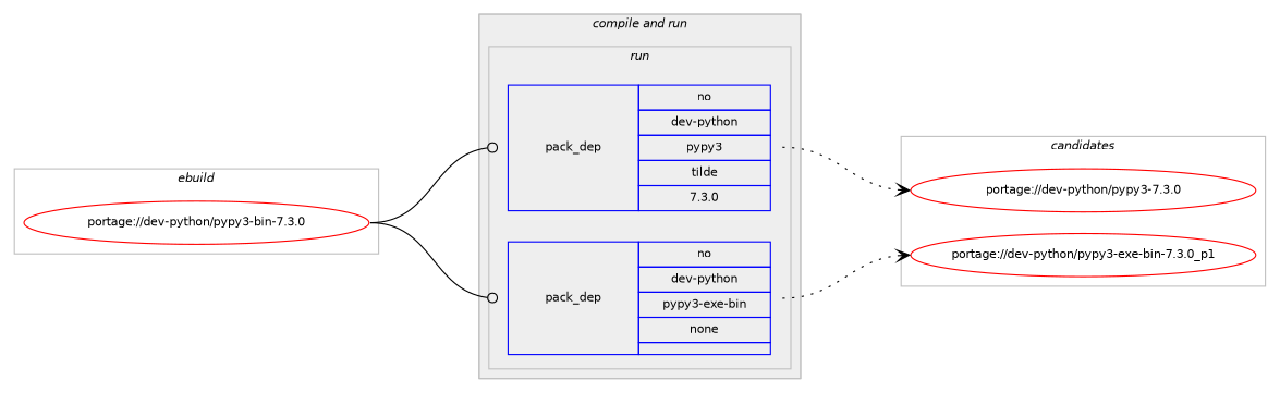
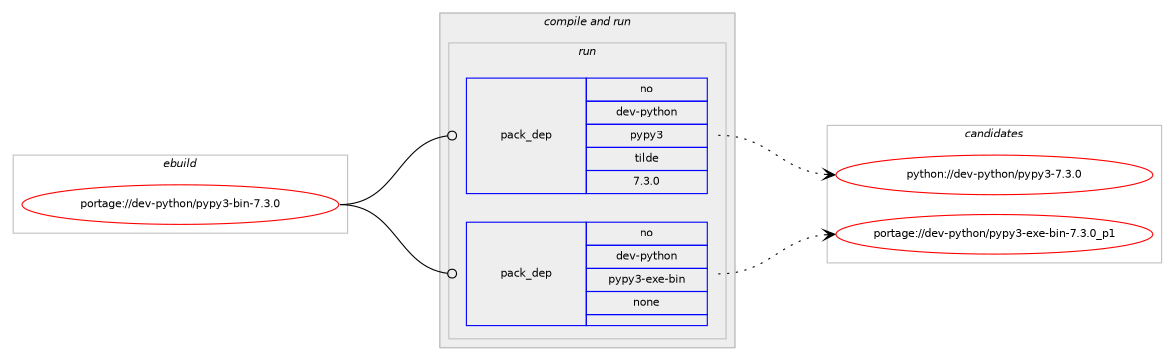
  digraph {
    compound=true
    concentrate=true
    fontname=Helvetica
    fontsize=10
    newrank=true
    rankdir=LR
    ranksep=1.5
    node [color=red fontname=Helvetica fontsize=10]
    edge [arrowhead=odot headport=w style=solid tailport=e weight=20]
    n1 [label="portage://dev-python/pypy3-bin-7.3.0" width=4]
    n2 [color=blue label=<<TABLE BORDER="0" CELLBORDER="1" CELLSPACING="0" CELLPADDING="4" WIDTH="220"><TR><TD ROWSPAN="6" CELLPADDING="30">pack_dep</TD></TR><TR><TD WIDTH="110">no</TD></TR><TR><TD>dev-python</TD></TR><TR><TD>pypy3</TD></TR><TR><TD>tilde</TD></TR><TR><TD>7.3.0</TD></TR></TABLE>> shape=none]
    n3 [color=blue label=<<TABLE BORDER="0" CELLBORDER="1" CELLSPACING="0" CELLPADDING="4" WIDTH="220"><TR><TD ROWSPAN="6" CELLPADDING="30">pack_dep</TD></TR><TR><TD WIDTH="110">no</TD></TR><TR><TD>dev-python</TD></TR><TR><TD>pypy3-exe-bin</TD></TR><TR><TD>none</TD></TR><TR><TD></TD></TR></TABLE>> shape=none]
-   n4 [label="portage://dev-python/pypy3-7.3.0" width=4]
+   n4 [label="python://dev-python/pypy3-7.3.0" width=4]
    n5 [label="portage://dev-python/pypy3-exe-bin-7.3.0_p1" width=4]
    subgraph cluster_1 {
      color=gray
      label=<<i>ebuild</i>>
      n1
    }
    subgraph cluster_2 {
      color=gray
      label=<<i>dependencies</i>>
      subgraph cluster_3 {
        color=gray
        fillcolor="#eeeeee"
        label=<<i>compile</i>>
        style=filled
      }
      subgraph cluster_4 {
        color=gray
        fillcolor="#eeeeee"
        label=<<i>compile and run</i>>
        style=filled
      }
      subgraph cluster_5 {
        color=gray
        fillcolor="#eeeeee"
        label=<<i>run</i>>
        style=filled
        subgraph sub_6 {
          color=gray
          fillcolor="#eeeeee"
          label=<<i>run</i>>
          style=filled
          n2
        }
        subgraph sub_7 {
          color=gray
          fillcolor="#eeeeee"
          label=<<i>run</i>>
          style=filled
          n3
        }
      }
    }
    subgraph cluster_8 {
      color=gray
      label=<<i>candidates</i>>
      rank=same
      subgraph sub_9 {
        color=black
        label=<<i>candidates</i>>
        nodesep=1
        rank=same
        n4
      }
      subgraph sub_10 {
        color=black
        label=<<i>candidates</i>>
        nodesep=1
        rank=same
        n5
      }
    }
    n1 -> n2
    n1 -> n3
    n2 -> n4 [arrowhead=vee style=dotted weight=100]
    n3 -> n5 [arrowhead=vee style=dotted weight=100]
  }
